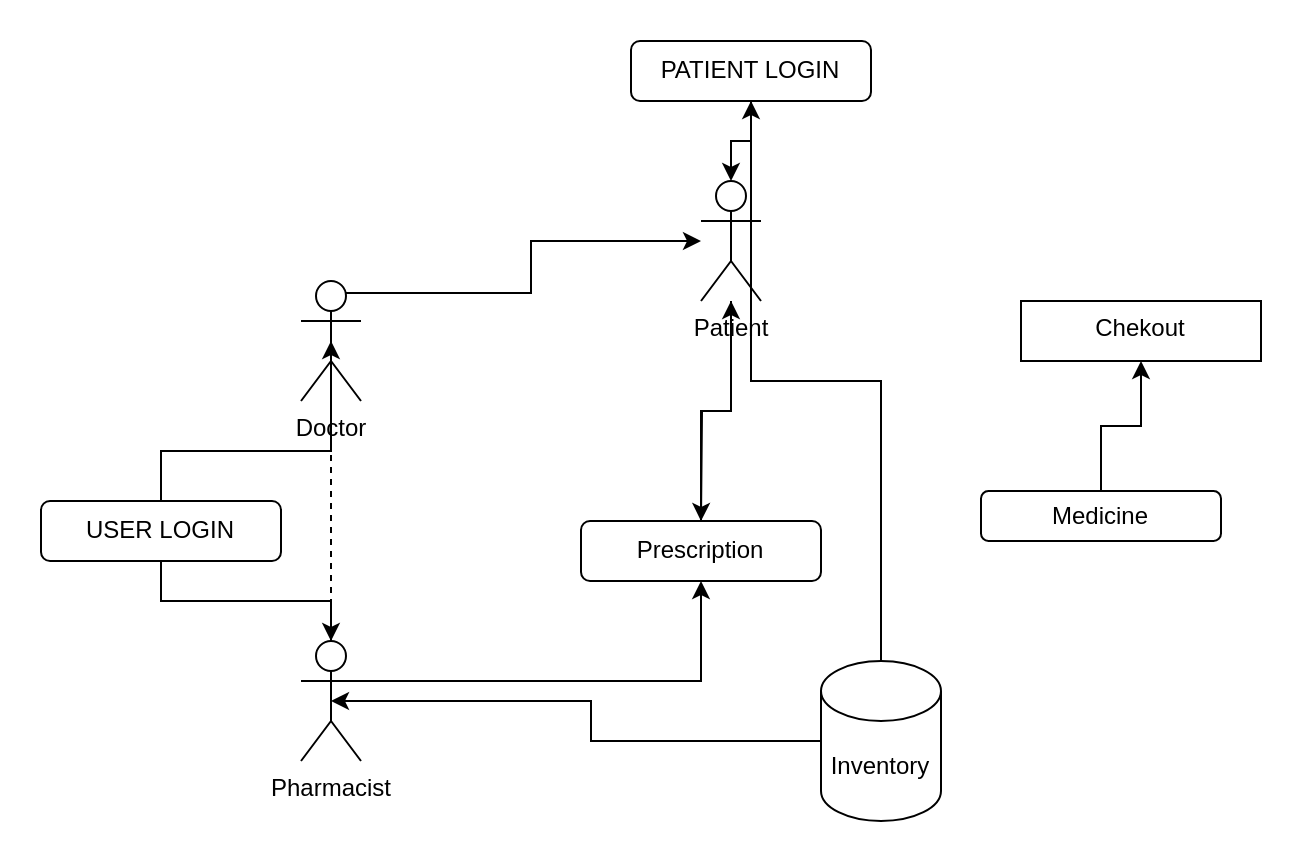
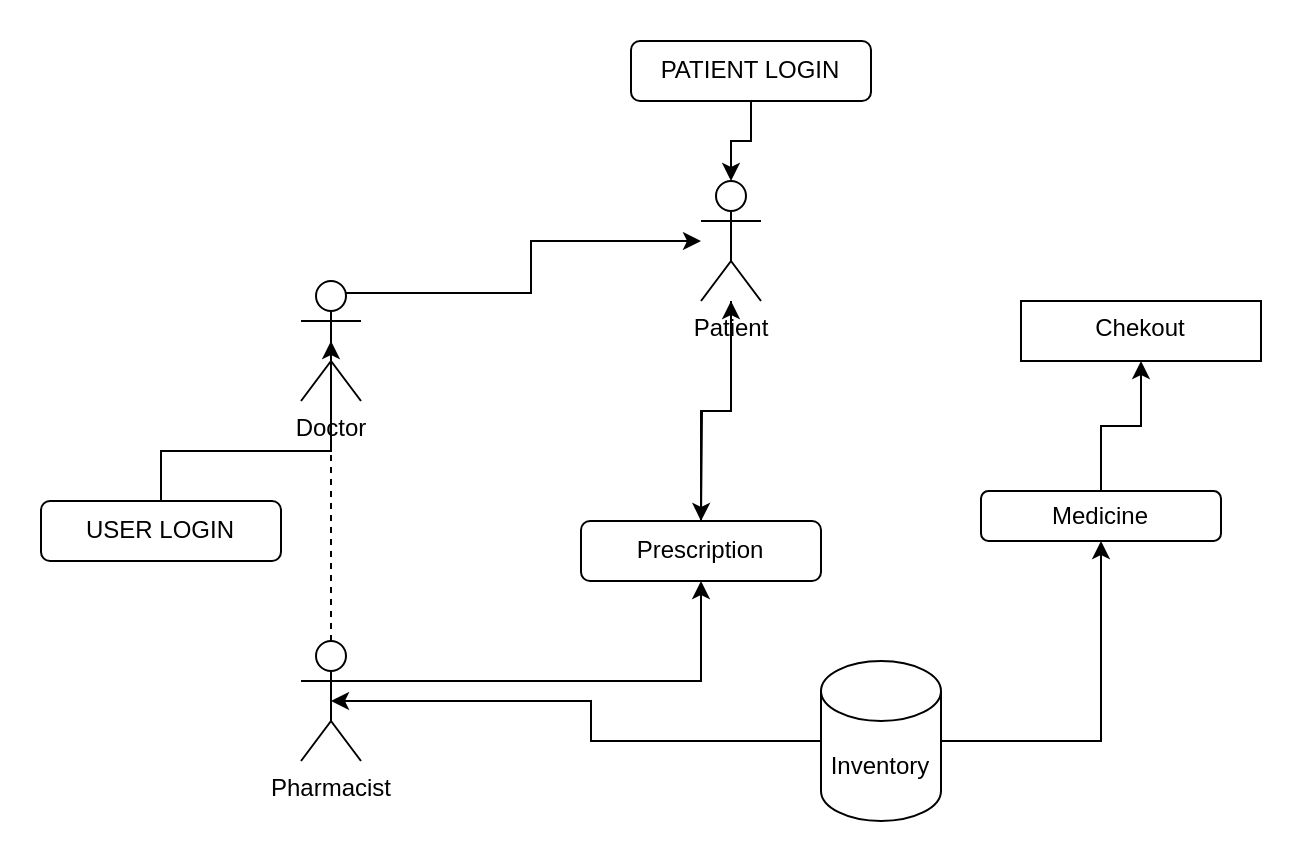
  <mxCell id="0" />
  <mxCell id="1" parent="0" />
- <mxCell id="2" style="edgeStyle=orthogonalEdgeStyle;rounded=0;orthogonalLoop=1;jettySize=auto;html=1;exitX=0.5;exitY=1;exitDx=0;exitDy=0;" edge="1" parent="1" source="4" target="8"><mxGeometry relative="1" as="geometry" /></mxCell>
  <mxCell id="3" style="edgeStyle=orthogonalEdgeStyle;rounded=0;orthogonalLoop=1;jettySize=auto;html=1;exitX=0.5;exitY=0;exitDx=0;exitDy=0;entryX=0.5;entryY=0.5;entryDx=0;entryDy=0;entryPerimeter=0;" edge="1" parent="1" source="4" target="6"><mxGeometry relative="1" as="geometry" /></mxCell>
  <mxCell id="4" value="USER LOGIN" style="rounded=1;whiteSpace=wrap;html=1;" vertex="1" parent="1"><mxGeometry x="20" y="250" width="120" height="30" as="geometry" /></mxCell>
  <mxCell id="5" style="edgeStyle=orthogonalEdgeStyle;rounded=0;orthogonalLoop=1;jettySize=auto;html=1;exitX=0.75;exitY=0.1;exitDx=0;exitDy=0;exitPerimeter=0;" edge="1" parent="1" source="6" target="12"><mxGeometry relative="1" as="geometry" /></mxCell>
  <mxCell id="6" value="Doctor" style="shape=umlActor;verticalLabelPosition=bottom;verticalAlign=top;html=1;outlineConnect=0;" vertex="1" parent="1"><mxGeometry x="150" y="140" width="30" height="60" as="geometry" /></mxCell>
  <mxCell id="7" style="edgeStyle=orthogonalEdgeStyle;rounded=0;orthogonalLoop=1;jettySize=auto;html=1;exitX=1;exitY=0.333;exitDx=0;exitDy=0;exitPerimeter=0;entryX=0.5;entryY=1;entryDx=0;entryDy=0;" edge="1" parent="1" source="8" target="14"><mxGeometry relative="1" as="geometry"><mxPoint x="350" y="300" as="targetPoint" /></mxGeometry></mxCell>
  <mxCell id="8" value="Pharmacist" style="shape=umlActor;verticalLabelPosition=bottom;verticalAlign=top;html=1;outlineConnect=0;" vertex="1" parent="1"><mxGeometry x="150" y="320" width="30" height="60" as="geometry" /></mxCell>
  <mxCell id="9" style="edgeStyle=orthogonalEdgeStyle;rounded=0;orthogonalLoop=1;jettySize=auto;html=1;exitX=0.5;exitY=1;exitDx=0;exitDy=0;entryX=0.5;entryY=0;entryDx=0;entryDy=0;entryPerimeter=0;" edge="1" parent="1" source="10" target="12"><mxGeometry relative="1" as="geometry" /></mxCell>
  <mxCell id="10" value="PATIENT LOGIN" style="rounded=1;whiteSpace=wrap;html=1;" vertex="1" parent="1"><mxGeometry x="315" y="20" width="120" height="30" as="geometry" /></mxCell>
  <mxCell id="11" style="edgeStyle=orthogonalEdgeStyle;rounded=0;orthogonalLoop=1;jettySize=auto;html=1;" edge="1" parent="1" source="12"><mxGeometry relative="1" as="geometry"><mxPoint x="350" y="260" as="targetPoint" /></mxGeometry></mxCell>
  <mxCell id="12" value="Patient" style="shape=umlActor;verticalLabelPosition=bottom;verticalAlign=top;html=1;outlineConnect=0;" vertex="1" parent="1"><mxGeometry x="350" y="90" width="30" height="60" as="geometry" /></mxCell>
  <mxCell id="13" value="" style="edgeStyle=orthogonalEdgeStyle;rounded=0;orthogonalLoop=1;jettySize=auto;html=1;" edge="1" parent="1" source="14" target="12"><mxGeometry relative="1" as="geometry" /></mxCell>
  <mxCell id="14" value="Prescription" style="rounded=1;whiteSpace=wrap;html=1;" vertex="1" parent="1"><mxGeometry x="290" y="260" width="120" height="30" as="geometry" /></mxCell>
  <mxCell id="15" style="edgeStyle=orthogonalEdgeStyle;rounded=0;orthogonalLoop=1;jettySize=auto;html=1;exitX=0.5;exitY=0;exitDx=0;exitDy=0;entryX=0.5;entryY=1;entryDx=0;entryDy=0;" edge="1" parent="1" source="16" target="21"><mxGeometry relative="1" as="geometry" /></mxCell>
  <mxCell id="16" value="Medicine" style="whiteSpace=wrap;html=1;rounded=1;" vertex="1" parent="1"><mxGeometry x="490" y="245" width="120" height="25" as="geometry" /></mxCell>
  <mxCell id="17" value="" style="endArrow=none;dashed=1;html=1;rounded=0;exitX=0.5;exitY=0;exitDx=0;exitDy=0;exitPerimeter=0;" edge="1" parent="1" source="8" target="6"><mxGeometry width="50" height="50" relative="1" as="geometry"><mxPoint x="450" y="340" as="sourcePoint" /><mxPoint x="500" y="290" as="targetPoint" /></mxGeometry></mxCell>
  <mxCell id="18" style="edgeStyle=orthogonalEdgeStyle;rounded=0;orthogonalLoop=1;jettySize=auto;html=1;entryX=0.5;entryY=0.5;entryDx=0;entryDy=0;entryPerimeter=0;" edge="1" parent="1" source="20" target="8"><mxGeometry relative="1" as="geometry" /></mxCell>
- <mxCell id="19" style="edgeStyle=orthogonalEdgeStyle;rounded=0;orthogonalLoop=1;jettySize=auto;html=1;" edge="1" parent="1" source="20" target="10"><mxGeometry relative="1" as="geometry" /></mxCell>
+ <mxCell id="19" style="edgeStyle=orthogonalEdgeStyle;rounded=0;orthogonalLoop=1;jettySize=auto;html=1;entryX=0.5;entryY=1;entryDx=0;entryDy=0;" edge="1" parent="1" source="20" target="16"><mxGeometry relative="1" as="geometry" /></mxCell>
  <mxCell id="20" value="Inventory&lt;br&gt;" style="shape=cylinder3;whiteSpace=wrap;html=1;boundedLbl=1;backgroundOutline=1;size=15;" vertex="1" parent="1"><mxGeometry x="410" y="330" width="60" height="80" as="geometry" /></mxCell>
  <mxCell id="21" value="Chekout" style="whiteSpace=wrap;html=1;verticalAlign=top;" vertex="1" parent="1"><mxGeometry x="510" y="150" width="120" height="30" as="geometry" /></mxCell>
